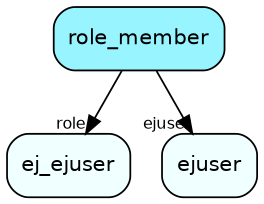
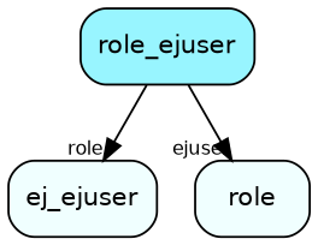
  digraph {
    node [fillcolor=azure1 fontname=Helvetica fontsize=12 shape=box style="rounded, filled"]
    edge [fontname=Helvetica fontsize=9]
-   role_member [fillcolor=cadetblue1]
+   role_member [fillcolor=cadetblue1 label=role_ejuser]
    n2 [label=ej_ejuser]
-   ejuser
+   ejuser [label=role]
    role_member -> n2 [headlabel=role]
    role_member -> ejuser [headlabel=ejuser]
  }
